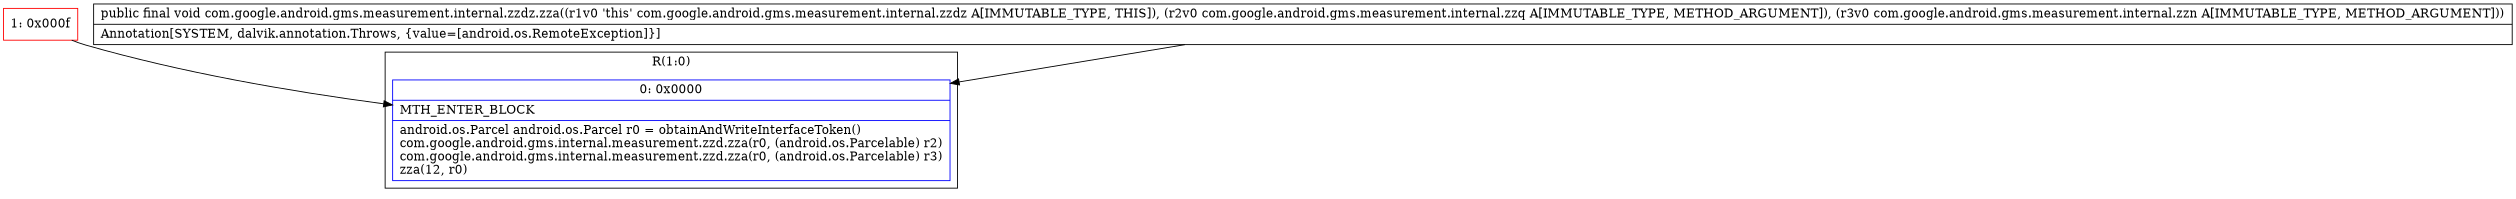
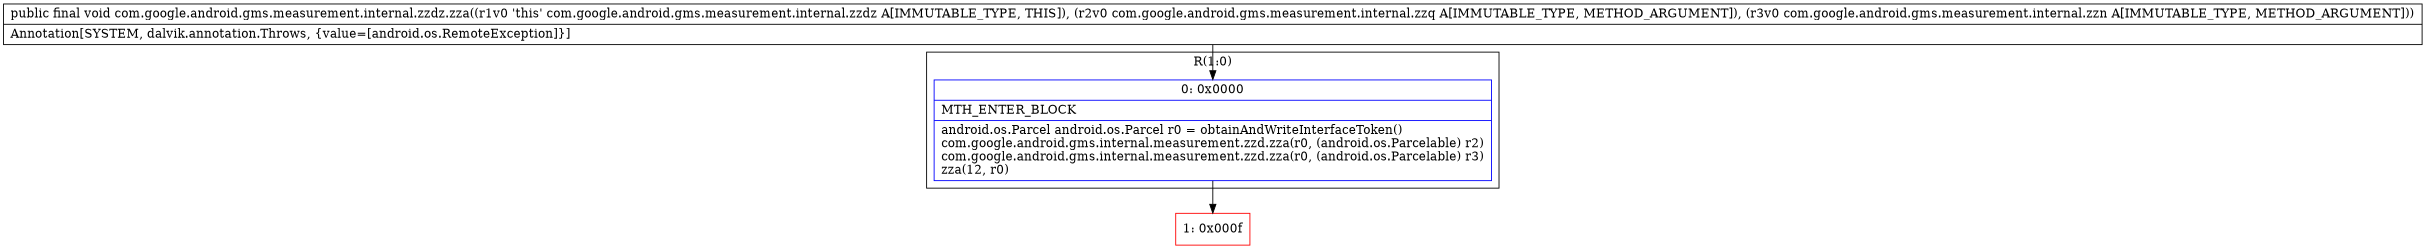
  digraph {
    node [shape=record]
    n1 [color=blue label="{0\:\ 0x0000|MTH_ENTER_BLOCK\l|android.os.Parcel android.os.Parcel r0 = obtainAndWriteInterfaceToken()\lcom.google.android.gms.internal.measurement.zzd.zza(r0, (android.os.Parcelable) r2)\lcom.google.android.gms.internal.measurement.zzd.zza(r0, (android.os.Parcelable) r3)\lzza(12, r0)\l}"]
    n2 [color=red label="{1\:\ 0x000f}"]
    n3 [label="{public final void com.google.android.gms.measurement.internal.zzdz.zza((r1v0 'this' com.google.android.gms.measurement.internal.zzdz A[IMMUTABLE_TYPE, THIS]), (r2v0 com.google.android.gms.measurement.internal.zzq A[IMMUTABLE_TYPE, METHOD_ARGUMENT]), (r3v0 com.google.android.gms.measurement.internal.zzn A[IMMUTABLE_TYPE, METHOD_ARGUMENT]))  | Annotation[SYSTEM, dalvik.annotation.Throws, \{value=[android.os.RemoteException]\}]\l}"]
    subgraph cluster_1 {
      label="R(1:0)"
      n1
    }
-   n2 -> n1
+   n1 -> n2
    n3 -> n1
  }
